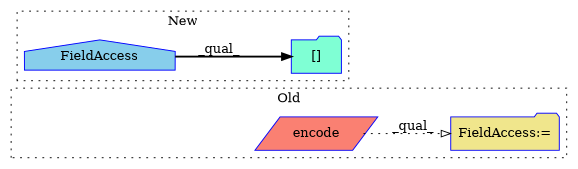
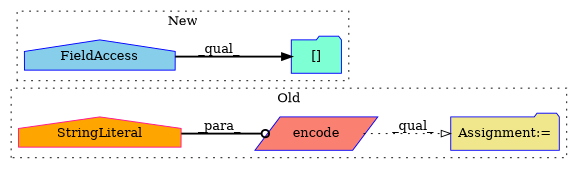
  digraph {
    rankdir=LR
    node [color=blue shape=house style=filled]
    edge [style=bold]
    n1 [a=32 fillcolor=salmon l="7,1" label=encode s="17278,17292" shape=parallelogram]
-   n3 [a=7 fillcolor=khaki l=1 label="FieldAccess:=" s=17271 shape=folder]
+   n2 [a=45 color=deeppink fillcolor=orange l=7 label=StringLiteral s=17285]
+   n3 [a=7 fillcolor=khaki l=1 label="Assignment:=" s=17271 shape=folder]
    n4 [a=2 fillcolor=aquamarine l="18,1" label="[]" s="17194,17217" shape=folder]
    n5 [a=22 fillcolor=skyblue l=17 label=FieldAccess s=17194]
    subgraph cluster_1 {
      label=Old
      style=dotted
      n1
+     n2
      n3
    }
    subgraph cluster_2 {
      label=New
      style=dotted
      n4
      n5
    }
    n1 -> n3 [arrowhead=onormal label=_qual_ style=dotted]
+   n2 -> n1 [arrowhead=odot label=_para_]
    n5 -> n4 [arrowhead=normal label=_qual_]
  }
